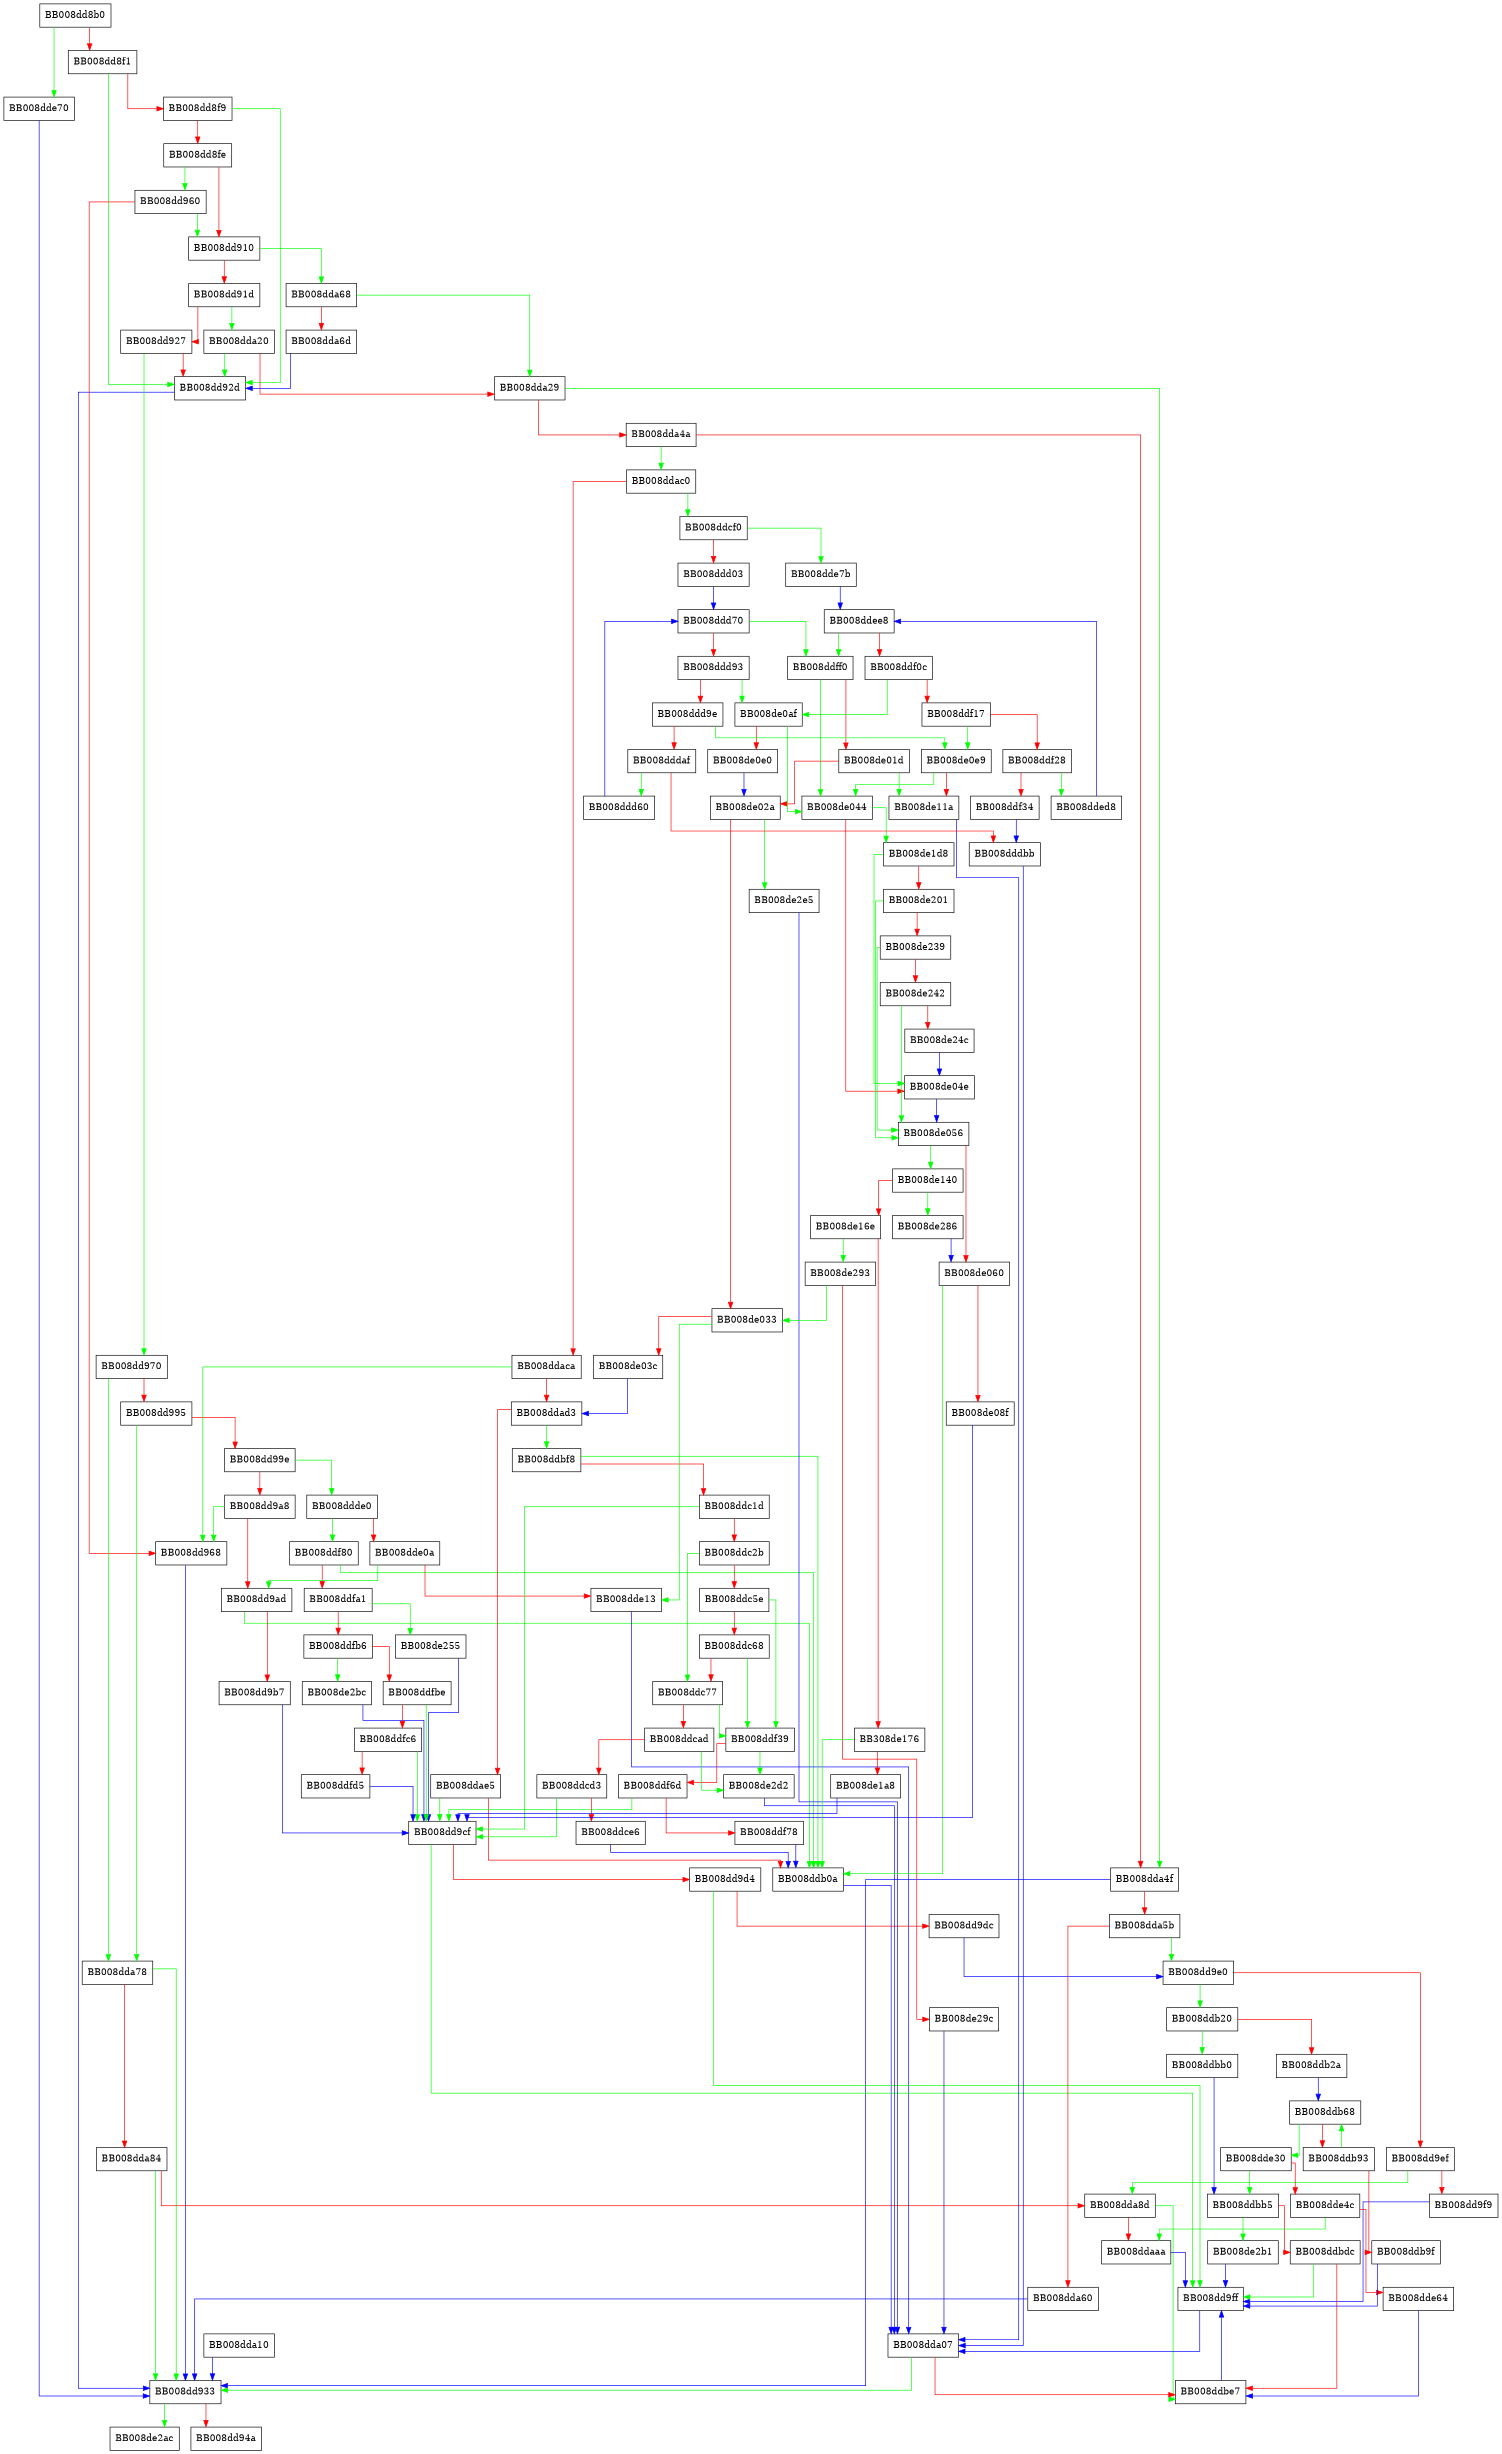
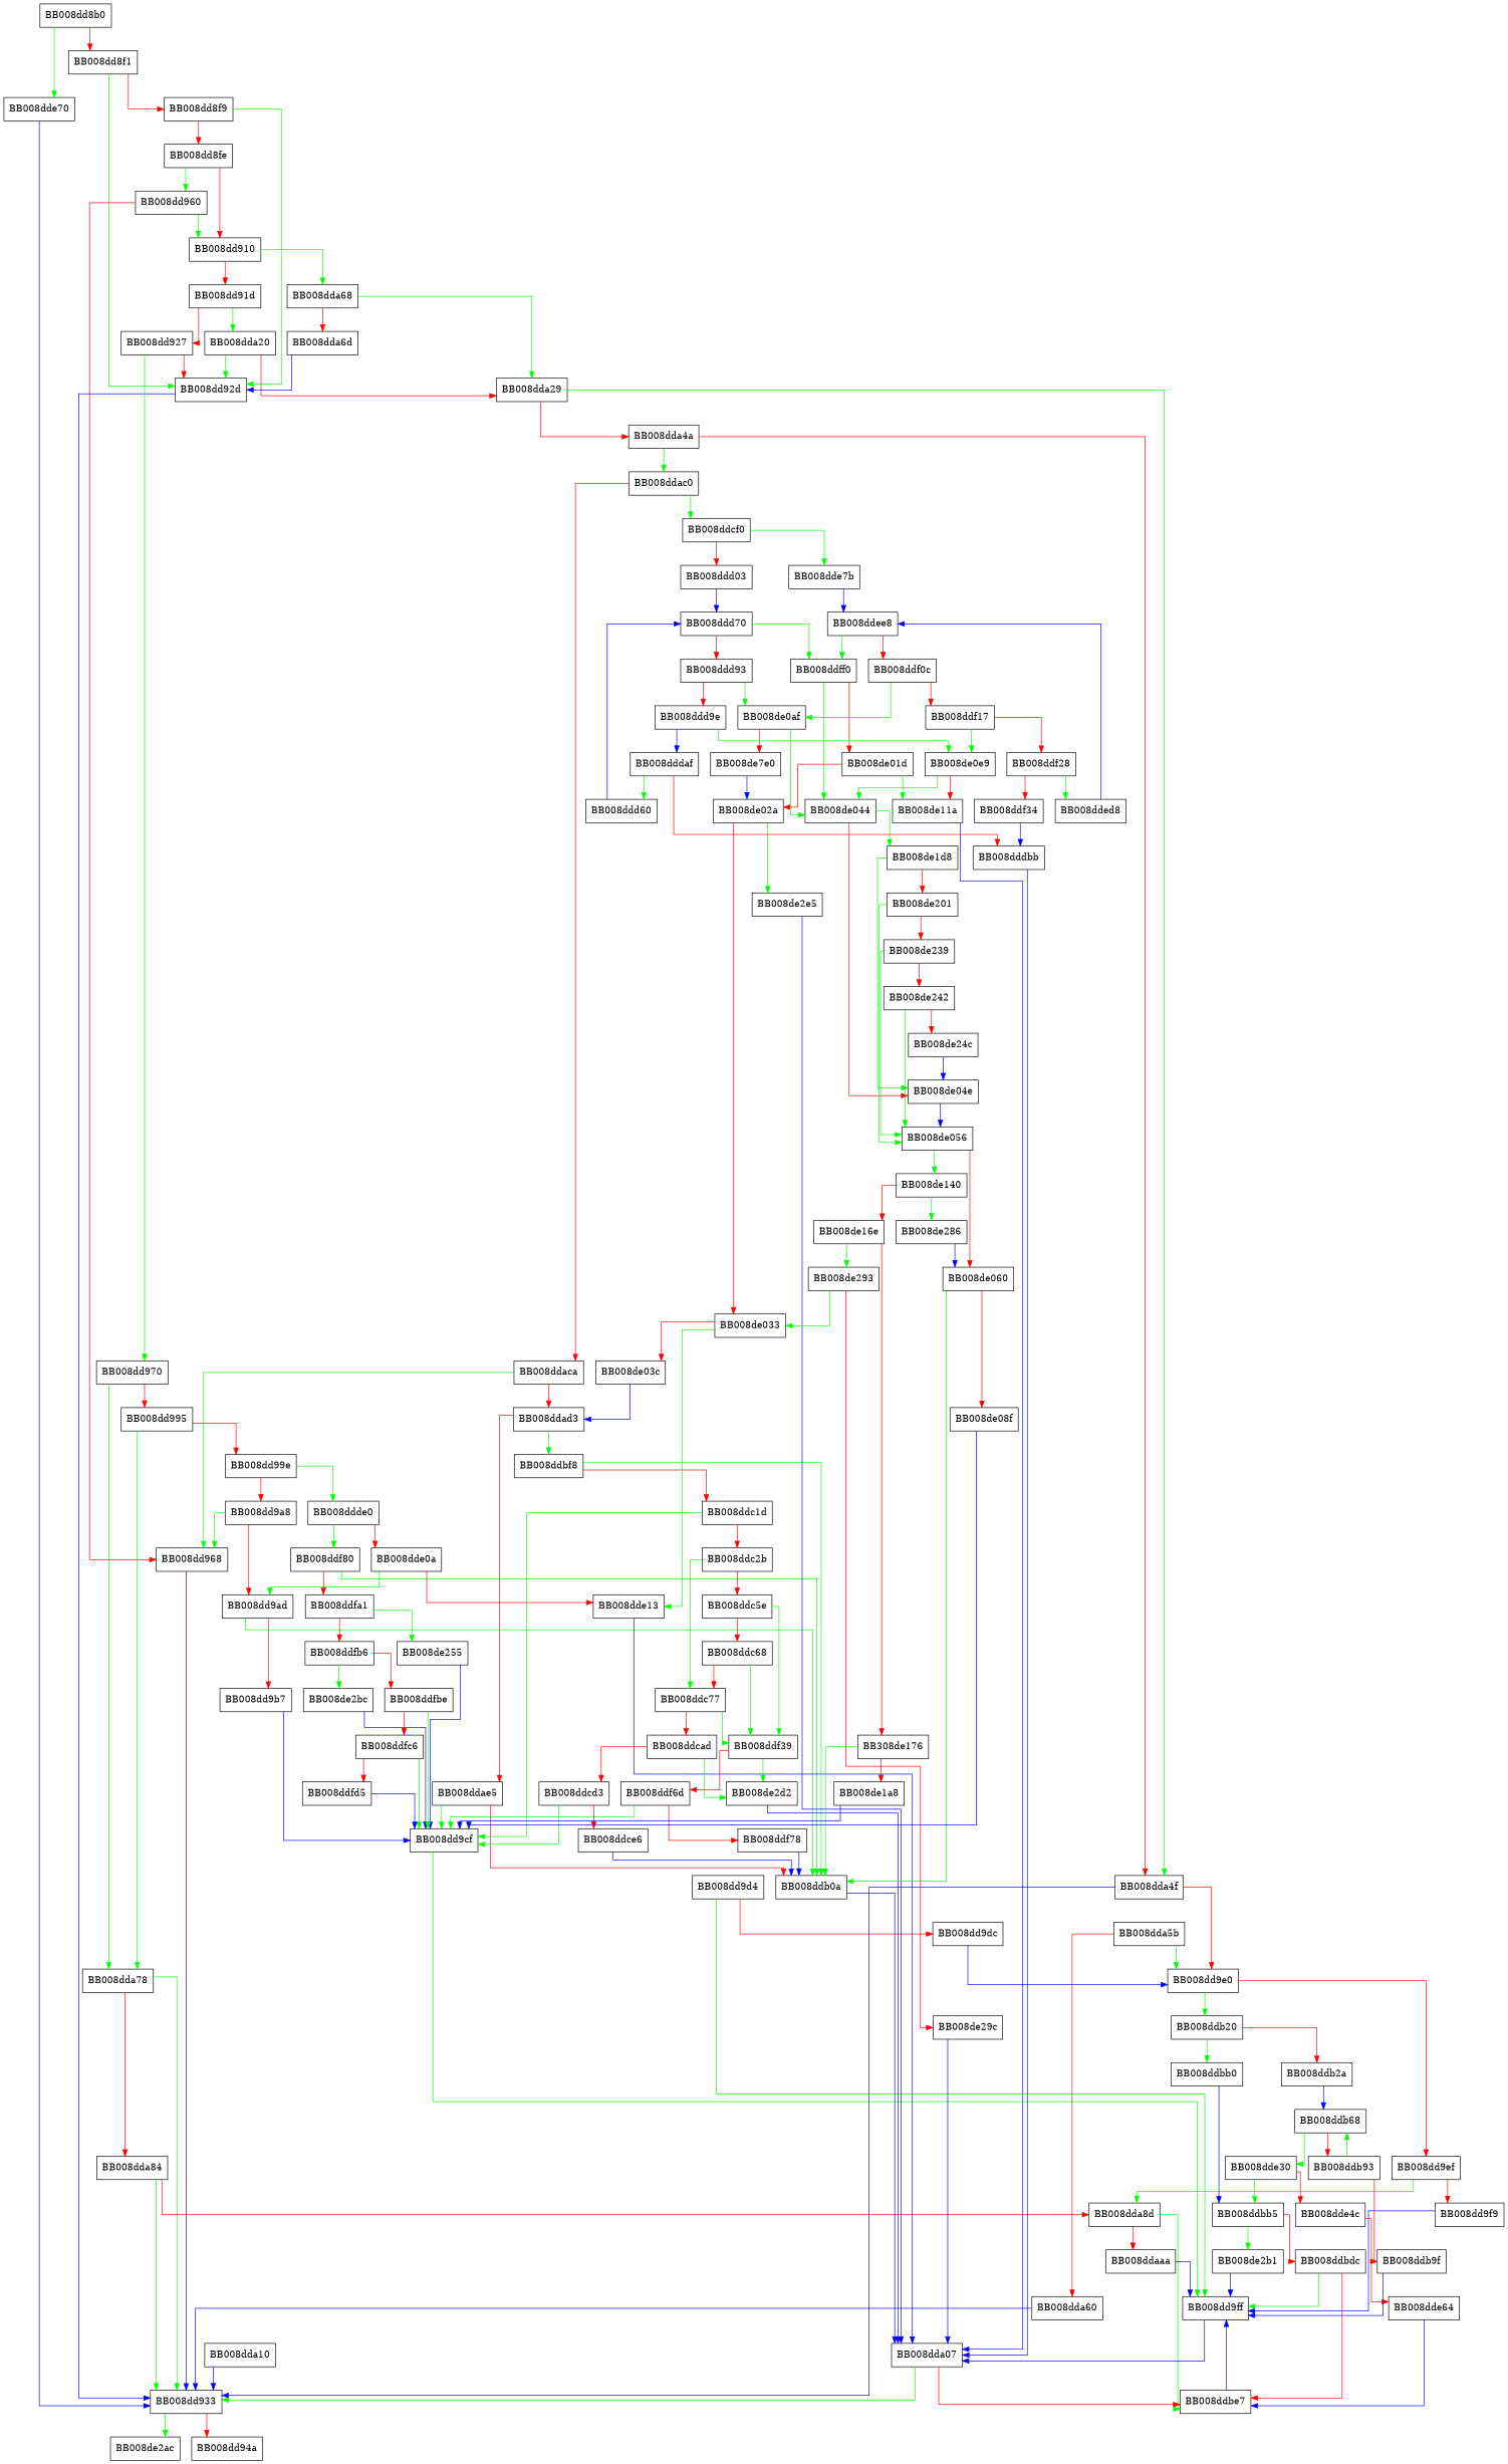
  digraph {
    splines=ortho
    node [shape=box]
    edge [color=red]
    BB008dd8b0
    BB008dde70
    BB008dd8f1
    BB008dd933
    BB008dd92d
    BB008dd8f9
    BB008de2ac
    BB008dd94a
    BB008dd8fe
    BB008dd960
    BB008dd910
    BB008dd968
    BB008dda68
    BB008dd91d
    BB008dda29
    BB008dda6d
    BB008dda20
    BB008dd927
    BB008dda4f
    BB008dda4a
    BB008dd970
    BB008dda78
    BB008dd995
    BB008dda84
    BB008dd99e
    BB008dda8d
    BB008ddde0
    BB008dd9a8
    BB008ddf80
    BB008dde0a
    BB008dd9ad
    BB008ddb0a
    BB008ddfa1
    BB008dde13
    BB008dd9b7
    BB008dda07
    BB008dd9cf
    BB008ddbe7
    BB008dd9ff
    BB008dd9d4
    BB008dd9dc
    BB008dd9e0
    BB008ddb20
    BB008dd9ef
    BB008ddbb0
    BB008ddb2a
    BB008dd9f9
    BB008ddbb5
    BB008ddb68
    BB008ddaaa
    BB008dda10
    BB008dda5b
    BB008ddac0
    BB008dda60
    BB008ddcf0
    BB008ddaca
    BB008dde7b
    BB008ddd03
    BB008ddad3
    BB008ddee8
    BB008ddd70
    BB008ddbf8
    BB008ddae5
    BB008ddc1d
    BB008ddc2b
    BB008de2b1
    BB008ddbdc
    BB008dde30
    BB008ddb93
    BB008dde4c
    BB008ddb9f
    BB008dde64
    BB008ddc77
    BB008ddc5e
    BB008ddf39
    BB008ddcad
    BB008ddc68
    BB008de2d2
    BB008ddf6d
    BB008ddcd3
    BB008ddf78
    BB008ddce6
    BB008ddff0
    BB008ddf0c
    BB008ddd93
    BB008de044
    BB008de01d
    BB008de0af
    BB008ddd9e
    BB008ddd60
    BB008de1d8
    BB008de04e
    BB008de11a
    BB008de02a
-   BB008de0e0
+   BB008de0e0 [label=BB008de7e0]
    BB008de0e9
    BB008dddaf
    BB008dddbb
    BB008de255
    BB008ddfb6
    BB008ddf17
    BB008dded8
    BB008ddf28
    BB008ddf34
    BB008de2bc
    BB008ddfbe
    BB008ddfc6
    BB008ddfd5
    BB008de201
    BB008de056
    BB008de2e5
    BB008de033
    BB008de03c
    BB008de239
    BB008de140
    BB008de060
    BB008de286
    BB008de16e
    BB008de08f
    BB008de293
    n121 [label=BB308de176]
    BB008de29c
    BB008de1a8
    BB008de242
    BB008de24c
    BB008dd8b0 -> BB008dde70 [color=green]
    BB008dd8b0 -> BB008dd8f1
    BB008dde70 -> BB008dd933 [color=blue]
    BB008dd8f1 -> BB008dd92d [color=green]
    BB008dd8f1 -> BB008dd8f9
    BB008dd933 -> BB008de2ac [color=green]
    BB008dd933 -> BB008dd94a
    BB008dd92d -> BB008dd933 [color=blue]
    BB008dd8f9 -> BB008dd92d [color=green]
    BB008dd8f9 -> BB008dd8fe
    BB008dd8fe -> BB008dd960 [color=green]
    BB008dd8fe -> BB008dd910
    BB008dd960 -> BB008dd910 [color=green]
    BB008dd960 -> BB008dd968
    BB008dd910 -> BB008dda68 [color=green]
    BB008dd910 -> BB008dd91d
    BB008dd968 -> BB008dd933 [color=blue]
    BB008dda68 -> BB008dda29 [color=green]
    BB008dda68 -> BB008dda6d
    BB008dd91d -> BB008dda20 [color=green]
    BB008dd91d -> BB008dd927
    BB008dda29 -> BB008dda4f [color=green]
    BB008dda29 -> BB008dda4a
    BB008dda6d -> BB008dd92d [color=blue]
    BB008dda20 -> BB008dd92d [color=green]
    BB008dda20 -> BB008dda29
    BB008dd927 -> BB008dd92d
    BB008dd927 -> BB008dd970 [color=green]
    BB008dda4f -> BB008dd933 [color=blue]
-   BB008dda4f -> BB008dda5b
+   BB008dda4f -> BB008dd9e0
    BB008dda4a -> BB008dda4f
    BB008dda4a -> BB008ddac0 [color=green]
    BB008dd970 -> BB008dda78 [color=green]
    BB008dd970 -> BB008dd995
    BB008dda78 -> BB008dd933 [color=green]
    BB008dda78 -> BB008dda84
    BB008dd995 -> BB008dda78 [color=green]
    BB008dd995 -> BB008dd99e
    BB008dda84 -> BB008dd933 [color=green]
    BB008dda84 -> BB008dda8d
    BB008dd99e -> BB008ddde0 [color=green]
    BB008dd99e -> BB008dd9a8
    BB008dda8d -> BB008ddbe7 [color=green]
    BB008dda8d -> BB008ddaaa
    BB008ddde0 -> BB008ddf80 [color=green]
    BB008ddde0 -> BB008dde0a
    BB008dd9a8 -> BB008dd968 [color=green]
    BB008dd9a8 -> BB008dd9ad
    BB008ddf80 -> BB008ddb0a [color=green]
    BB008ddf80 -> BB008ddfa1
    BB008dde0a -> BB008dd9ad [color=green]
    BB008dde0a -> BB008dde13
    BB008dd9ad -> BB008ddb0a [color=green]
    BB008dd9ad -> BB008dd9b7
    BB008ddb0a -> BB008dda07 [color=blue]
    BB008ddfa1 -> BB008de255 [color=green]
    BB008ddfa1 -> BB008ddfb6
    BB008dde13 -> BB008dda07 [color=blue]
    BB008dd9b7 -> BB008dd9cf [color=blue]
    BB008dda07 -> BB008dd933 [color=green]
    BB008dda07 -> BB008ddbe7
    BB008dd9cf -> BB008dd9ff [color=green]
-   BB008dd9cf -> BB008dd9d4
    BB008ddbe7 -> BB008dd9ff [color=blue]
    BB008dd9ff -> BB008dda07 [color=blue]
    BB008dd9d4 -> BB008dd9ff [color=green]
    BB008dd9d4 -> BB008dd9dc
    BB008dd9dc -> BB008dd9e0 [color=blue]
    BB008dd9e0 -> BB008ddb20 [color=green]
    BB008dd9e0 -> BB008dd9ef
    BB008ddb20 -> BB008ddbb0 [color=green]
    BB008ddb20 -> BB008ddb2a
    BB008dd9ef -> BB008dda8d [color=green]
    BB008dd9ef -> BB008dd9f9
    BB008ddbb0 -> BB008ddbb5 [color=blue]
    BB008ddb2a -> BB008ddb68 [color=blue]
    BB008dd9f9 -> BB008dd9ff [color=blue]
    BB008ddbb5 -> BB008de2b1 [color=green]
    BB008ddbb5 -> BB008ddbdc
    BB008ddb68 -> BB008dde30 [color=green]
    BB008ddb68 -> BB008ddb93
    BB008ddaaa -> BB008dd9ff [color=blue]
    BB008dda10 -> BB008dd933 [color=blue]
    BB008dda5b -> BB008dd9e0 [color=green]
    BB008dda5b -> BB008dda60
    BB008ddac0 -> BB008ddcf0 [color=green]
    BB008ddac0 -> BB008ddaca
    BB008dda60 -> BB008dd933 [color=blue]
    BB008ddcf0 -> BB008dde7b [color=green]
    BB008ddcf0 -> BB008ddd03
    BB008ddaca -> BB008dd968 [color=green]
    BB008ddaca -> BB008ddad3
    BB008dde7b -> BB008ddee8 [color=blue]
    BB008ddd03 -> BB008ddd70 [color=blue]
    BB008ddad3 -> BB008ddbf8 [color=green]
    BB008ddad3 -> BB008ddae5
    BB008ddee8 -> BB008ddff0 [color=green]
    BB008ddee8 -> BB008ddf0c
    BB008ddd70 -> BB008ddff0 [color=green]
    BB008ddd70 -> BB008ddd93
    BB008ddbf8 -> BB008ddb0a [color=green]
    BB008ddbf8 -> BB008ddc1d
    BB008ddae5 -> BB008ddb0a
    BB008ddae5 -> BB008dd9cf [color=green]
    BB008ddc1d -> BB008dd9cf [color=green]
    BB008ddc1d -> BB008ddc2b
    BB008ddc2b -> BB008ddc77 [color=green]
    BB008ddc2b -> BB008ddc5e
    BB008de2b1 -> BB008dd9ff [color=blue]
    BB008ddbdc -> BB008ddbe7
    BB008ddbdc -> BB008dd9ff [color=green]
    BB008dde30 -> BB008ddbb5 [color=green]
    BB008dde30 -> BB008dde4c
    BB008ddb93 -> BB008ddb68 [color=green]
    BB008ddb93 -> BB008ddb9f
-   BB008dde4c -> BB008ddaaa [color=green]
    BB008dde4c -> BB008dde64
    BB008ddb9f -> BB008dd9ff [color=blue]
    BB008dde64 -> BB008ddbe7 [color=blue]
    BB008ddc77 -> BB008ddf39 [color=green]
    BB008ddc77 -> BB008ddcad
    BB008ddc5e -> BB008ddf39 [color=green]
    BB008ddc5e -> BB008ddc68
    BB008ddf39 -> BB008de2d2 [color=green]
    BB008ddf39 -> BB008ddf6d
    BB008ddcad -> BB008de2d2 [color=green]
    BB008ddcad -> BB008ddcd3
    BB008ddc68 -> BB008ddc77
    BB008ddc68 -> BB008ddf39 [color=green]
    BB008de2d2 -> BB008dda07 [color=blue]
    BB008ddf6d -> BB008dd9cf [color=green]
    BB008ddf6d -> BB008ddf78
    BB008ddcd3 -> BB008dd9cf [color=green]
    BB008ddcd3 -> BB008ddce6
    BB008ddf78 -> BB008ddb0a [color=blue]
    BB008ddce6 -> BB008ddb0a [color=blue]
    BB008ddff0 -> BB008de044 [color=green]
    BB008ddff0 -> BB008de01d
    BB008ddf0c -> BB008de0af [color=green]
    BB008ddf0c -> BB008ddf17
    BB008ddd93 -> BB008de0af [color=green]
    BB008ddd93 -> BB008ddd9e
    BB008de044 -> BB008de1d8 [color=green]
    BB008de044 -> BB008de04e
    BB008de01d -> BB008de11a [color=green]
    BB008de01d -> BB008de02a
    BB008de0af -> BB008de044 [color=green]
    BB008de0af -> BB008de0e0
    BB008ddd9e -> BB008de0e9 [color=green]
-   BB008ddd9e -> BB008dddaf
+   BB008ddd9e -> BB008dddaf [color=blue]
    BB008ddd60 -> BB008ddd70 [color=blue]
    BB008de1d8 -> BB008de04e [color=green]
    BB008de1d8 -> BB008de201
    BB008de04e -> BB008de056 [color=blue]
    BB008de11a -> BB008dda07 [color=blue]
    BB008de02a -> BB008de2e5 [color=green]
    BB008de02a -> BB008de033
    BB008de0e0 -> BB008de02a [color=blue]
    BB008de0e9 -> BB008de044 [color=green]
    BB008de0e9 -> BB008de11a
    BB008dddaf -> BB008ddd60 [color=green]
    BB008dddaf -> BB008dddbb
    BB008dddbb -> BB008dda07 [color=blue]
    BB008de255 -> BB008dd9cf [color=blue]
    BB008ddfb6 -> BB008de2bc [color=green]
    BB008ddfb6 -> BB008ddfbe
    BB008ddf17 -> BB008de0e9 [color=green]
    BB008ddf17 -> BB008ddf28
    BB008dded8 -> BB008ddee8 [color=blue]
    BB008ddf28 -> BB008dded8 [color=green]
    BB008ddf28 -> BB008ddf34
    BB008ddf34 -> BB008dddbb [color=blue]
    BB008de2bc -> BB008dd9cf [color=blue]
    BB008ddfbe -> BB008dd9cf [color=green]
    BB008ddfbe -> BB008ddfc6
    BB008ddfc6 -> BB008dd9cf [color=green]
    BB008ddfc6 -> BB008ddfd5
    BB008ddfd5 -> BB008dd9cf [color=blue]
    BB008de201 -> BB008de056 [color=green]
    BB008de201 -> BB008de239
    BB008de056 -> BB008de140 [color=green]
    BB008de056 -> BB008de060
    BB008de2e5 -> BB008dda07 [color=blue]
    BB008de033 -> BB008dde13 [color=green]
    BB008de033 -> BB008de03c
    BB008de03c -> BB008ddad3 [color=blue]
    BB008de239 -> BB008de056 [color=green]
    BB008de239 -> BB008de242
    BB008de140 -> BB008de286 [color=green]
    BB008de140 -> BB008de16e
    BB008de060 -> BB008ddb0a [color=green]
    BB008de060 -> BB008de08f
    BB008de286 -> BB008de060 [color=blue]
    BB008de16e -> BB008de293 [color=green]
    BB008de16e -> n121
    BB008de08f -> BB008dd9cf [color=blue]
    BB008de293 -> BB008de033 [color=green]
    BB008de293 -> BB008de29c
    n121 -> BB008ddb0a [color=green]
    n121 -> BB008de1a8
    BB008de29c -> BB008dda07 [color=blue]
    BB008de1a8 -> BB008dd9cf [color=blue]
    BB008de242 -> BB008de056 [color=green]
    BB008de242 -> BB008de24c
    BB008de24c -> BB008de04e [color=blue]
  }
